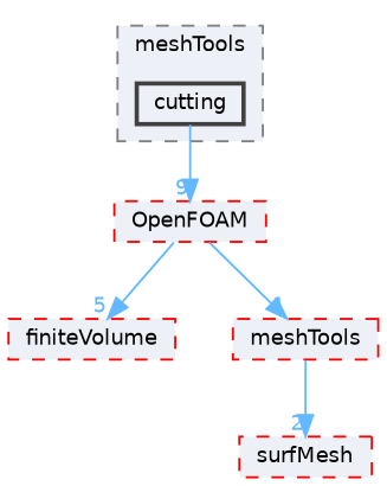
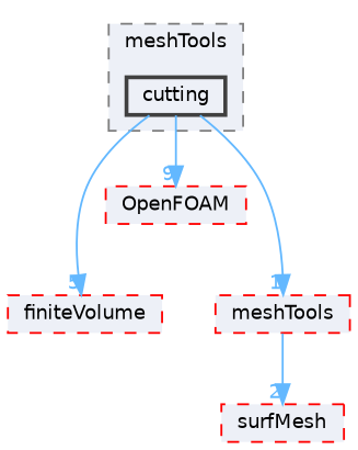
  digraph {
    compound=true
    node [color=red fillcolor="#edf0f7" fontname=Helvetica fontsize=10 shape=box style="filled,dashed"]
    edge [color=steelblue1 fontcolor=steelblue1 fontname=Helvetica fontsize=10 labeldistance=1.5 labelfontname=Helvetica labelfontsize=10]
    n1 [color=grey25 height=0.2 label=cutting style="filled,bold" width=0.4]
    n2 [height=0.2 label=finiteVolume width=0.4]
    n3 [height=0.2 label=meshTools width=0.4]
    n4 [height=0.2 label=OpenFOAM width=0.4]
    n5 [height=0.2 label=surfMesh width=0.4]
    subgraph cluster_1 {
      bgcolor="#edf0f7"
      fontname=Helvetica
      fontsize=10
      label=meshTools
      pencolor=grey50
      style="filled,dashed"
      n1
    }
-   n4 -> n2 [headlabel=5]
-   n4 -> n3 [headlabel=1]
+   n1 -> n2 [headlabel=5]
+   n1 -> n3 [headlabel=1]
    n1 -> n4 [headlabel=9]
    n3 -> n5 [headlabel=2]
  }
